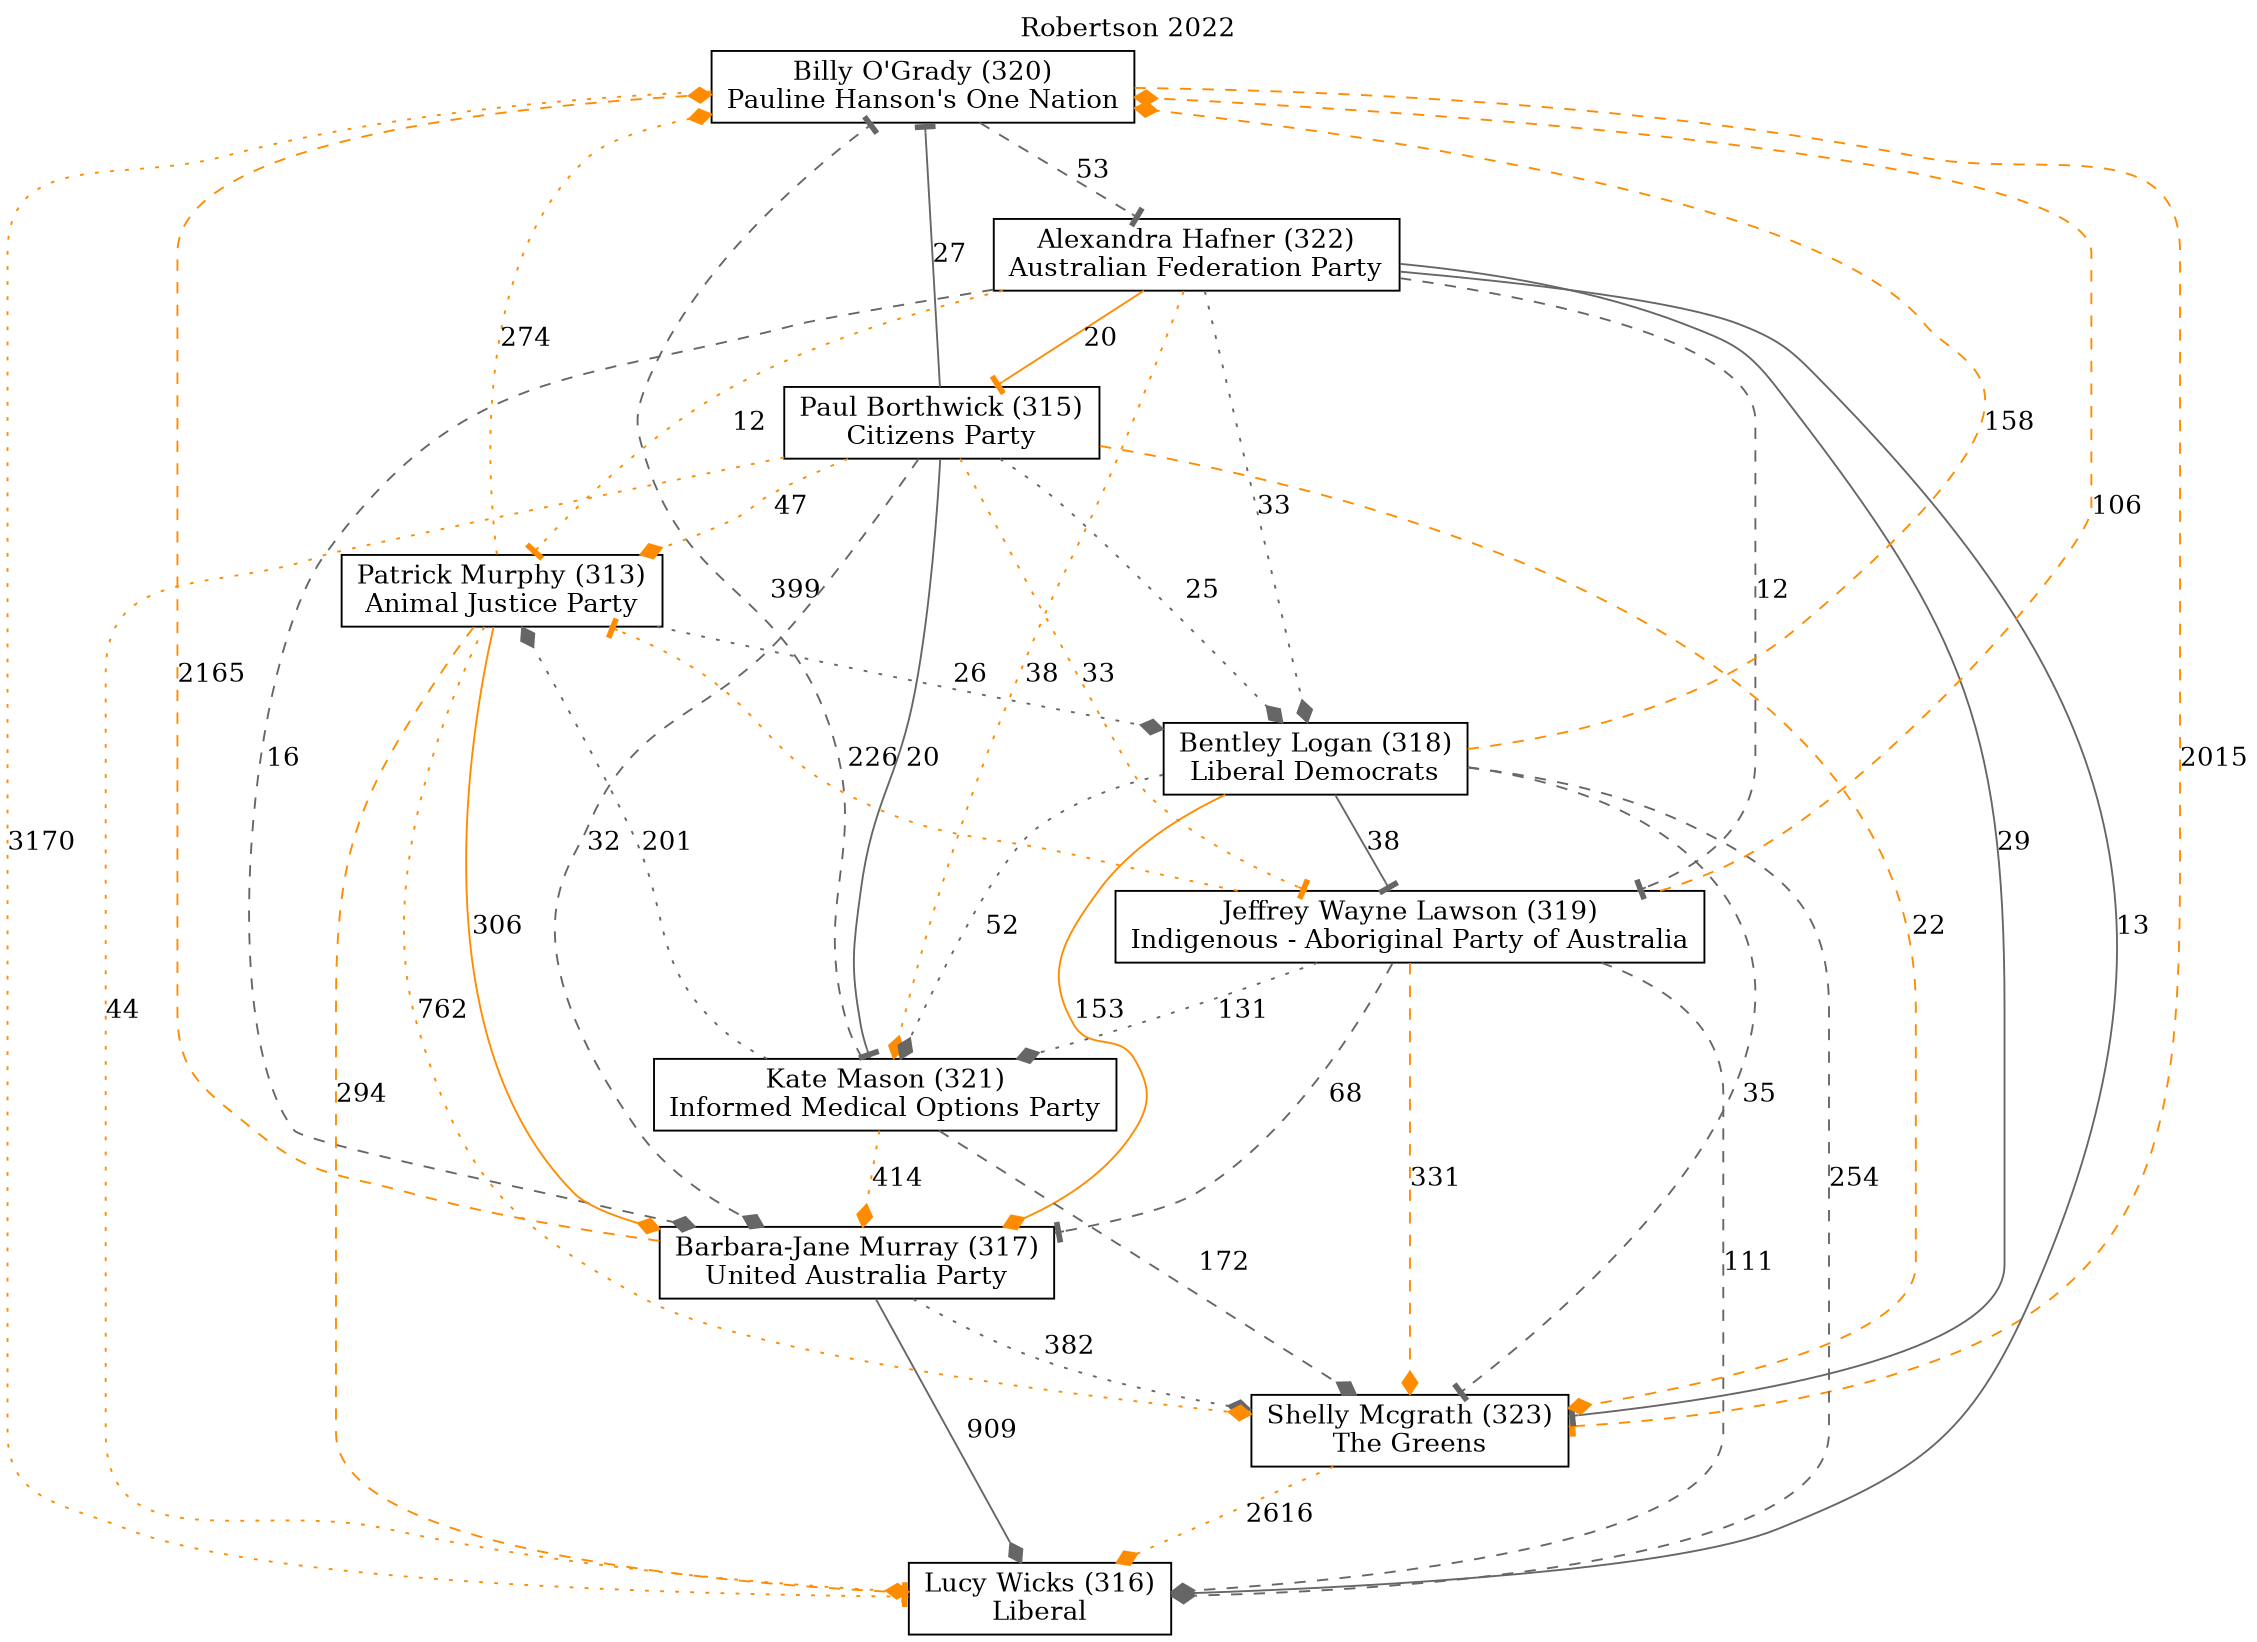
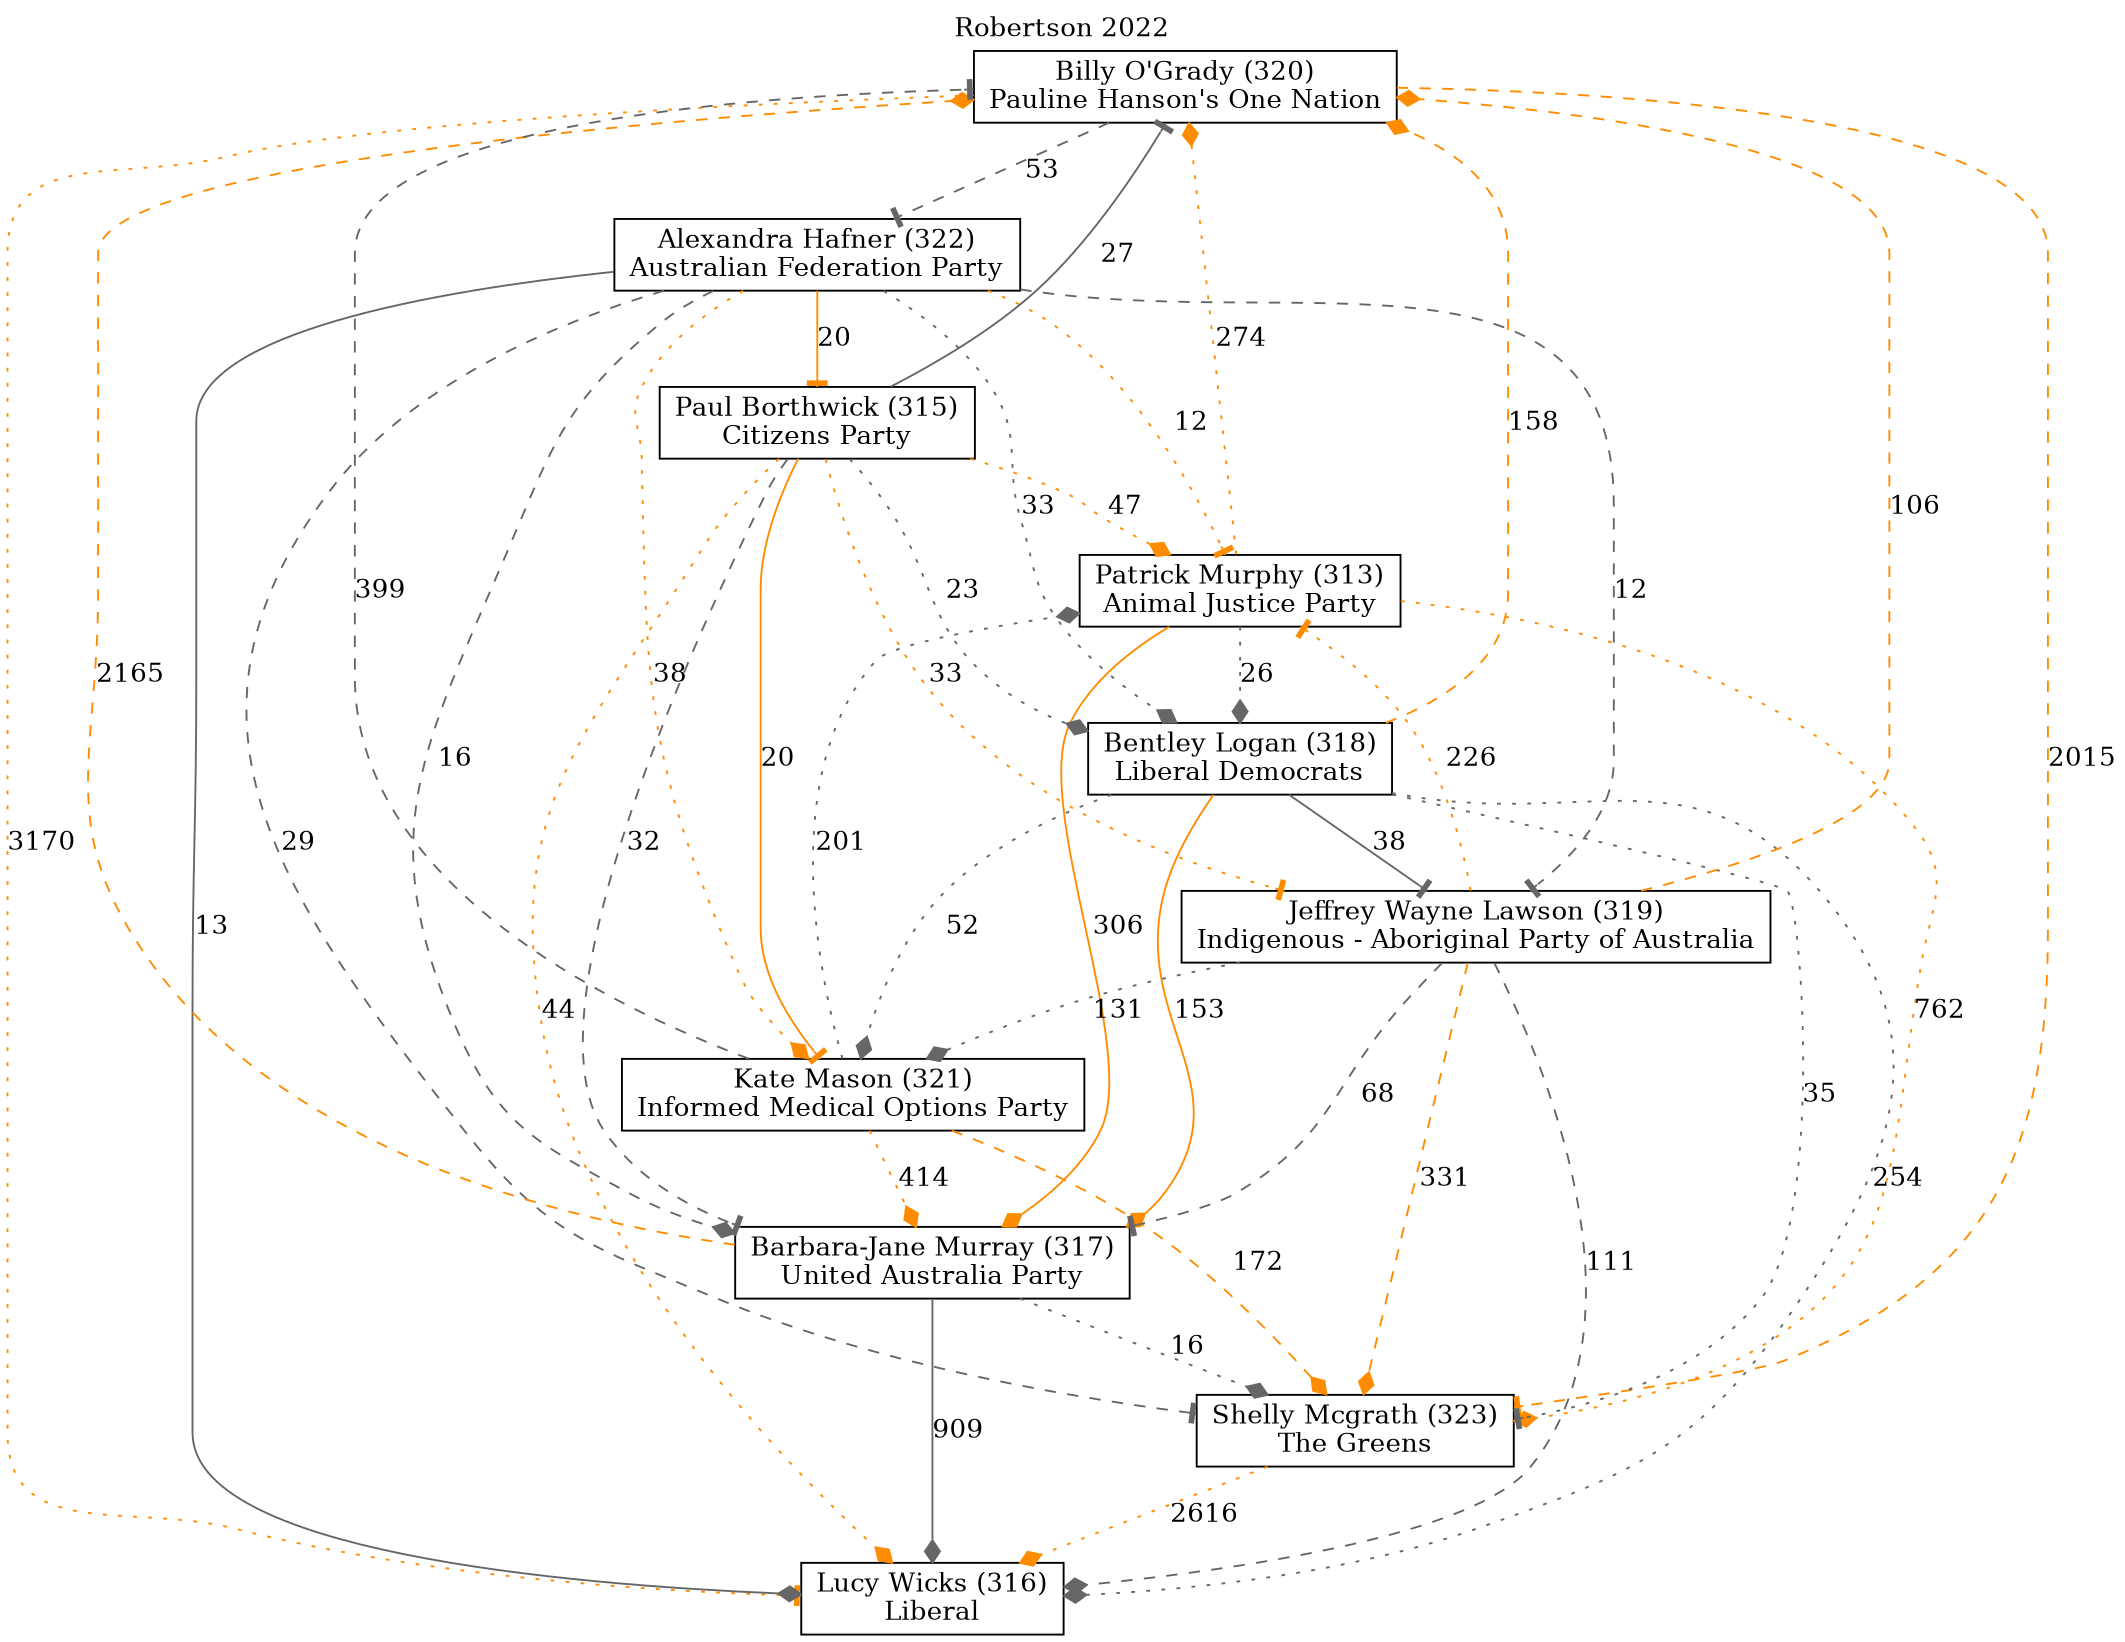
  digraph {
    label="Robertson 2022"
    labelloc=t
    mclimit=10
    node [shape=box]
    edge [arrowhead=diamond color=gray40 style=dotted]
    n1 [label="Lucy Wicks (316)\nLiberal"]
    n2 [label="Shelly Mcgrath (323)\nThe Greens"]
    n3 [label="Billy O'Grady (320)\nPauline Hanson's One Nation"]
    n4 [label="Alexandra Hafner (322)\nAustralian Federation Party"]
    n5 [label="Barbara-Jane Murray (317)\nUnited Australia Party"]
    n6 [label="Patrick Murphy (313)\nAnimal Justice Party"]
    n7 [label="Bentley Logan (318)\nLiberal Democrats"]
    n8 [label="Kate Mason (321)\nInformed Medical Options Party"]
    n9 [label="Jeffrey Wayne Lawson (319)\nIndigenous - Aboriginal Party of Australia"]
    n10 [label="Paul Borthwick (315)\nCitizens Party"]
    n2 -> n1 [color=darkorange label=2616]
    n3 -> n1 [arrowhead=tee color=darkorange label=3170]
    n3 -> n2 [arrowhead=tee color=darkorange label=2015 style=dashed]
    n3 -> n4 [arrowhead=tee label=53 style=dashed]
    n4 -> n1 [label=13 style=solid]
-   n4 -> n2 [arrowhead=tee label=29 style=solid]
+   n4 -> n2 [arrowhead=tee label=29 style=dashed]
    n4 -> n5 [label=16 style=dashed]
    n4 -> n6 [arrowhead=tee color=darkorange label=12]
    n4 -> n7 [label=33]
    n4 -> n8 [color=darkorange label=38]
    n4 -> n9 [arrowhead=tee label=12 style=dashed]
    n4 -> n10 [arrowhead=tee color=darkorange label=20 style=solid]
    n5 -> n1 [label=909 style=solid]
-   n5 -> n2 [label=382]
+   n5 -> n2 [label=16]
    n5 -> n3 [color=darkorange label=2165 style=dashed]
-   n6 -> n1 [arrowhead=tee color=darkorange label=294 style=dashed]
    n6 -> n2 [color=darkorange label=762]
    n6 -> n3 [color=darkorange label=274]
    n6 -> n5 [color=darkorange label=306 style=solid]
    n6 -> n7 [label=26]
-   n7 -> n1 [label=254 style=dashed]
-   n7 -> n2 [arrowhead=tee label=35 style=dashed]
+   n7 -> n1 [label=254]
+   n7 -> n2 [arrowhead=tee label=35]
    n7 -> n3 [color=darkorange label=158 style=dashed]
    n7 -> n5 [color=darkorange label=153 style=solid]
    n7 -> n8 [label=52]
    n7 -> n9 [arrowhead=tee label=38 style=solid]
-   n8 -> n2 [label=172 style=dashed]
+   n8 -> n2 [color=darkorange label=172 style=dashed]
    n8 -> n3 [arrowhead=tee label=399 style=dashed]
    n8 -> n5 [color=darkorange label=414]
    n8 -> n6 [label=201]
    n9 -> n1 [label=111 style=dashed]
    n9 -> n2 [color=darkorange label=331 style=dashed]
    n9 -> n3 [color=darkorange label=106 style=dashed]
    n9 -> n5 [arrowhead=tee label=68 style=dashed]
    n9 -> n6 [arrowhead=tee color=darkorange label=226]
    n9 -> n8 [label=131]
    n10 -> n1 [color=darkorange label=44]
-   n10 -> n2 [color=darkorange label=22 style=dashed]
    n10 -> n3 [arrowhead=tee label=27 style=solid]
-   n10 -> n5 [label=32 style=dashed]
+   n10 -> n5 [arrowhead=tee label=32 style=dashed]
    n10 -> n6 [color=darkorange label=47]
-   n10 -> n7 [label=25]
-   n10 -> n8 [arrowhead=tee label=20 style=solid]
+   n10 -> n7 [label=23]
+   n10 -> n8 [arrowhead=tee color=darkorange label=20 style=solid]
    n10 -> n9 [arrowhead=tee color=darkorange label=33]
  }
